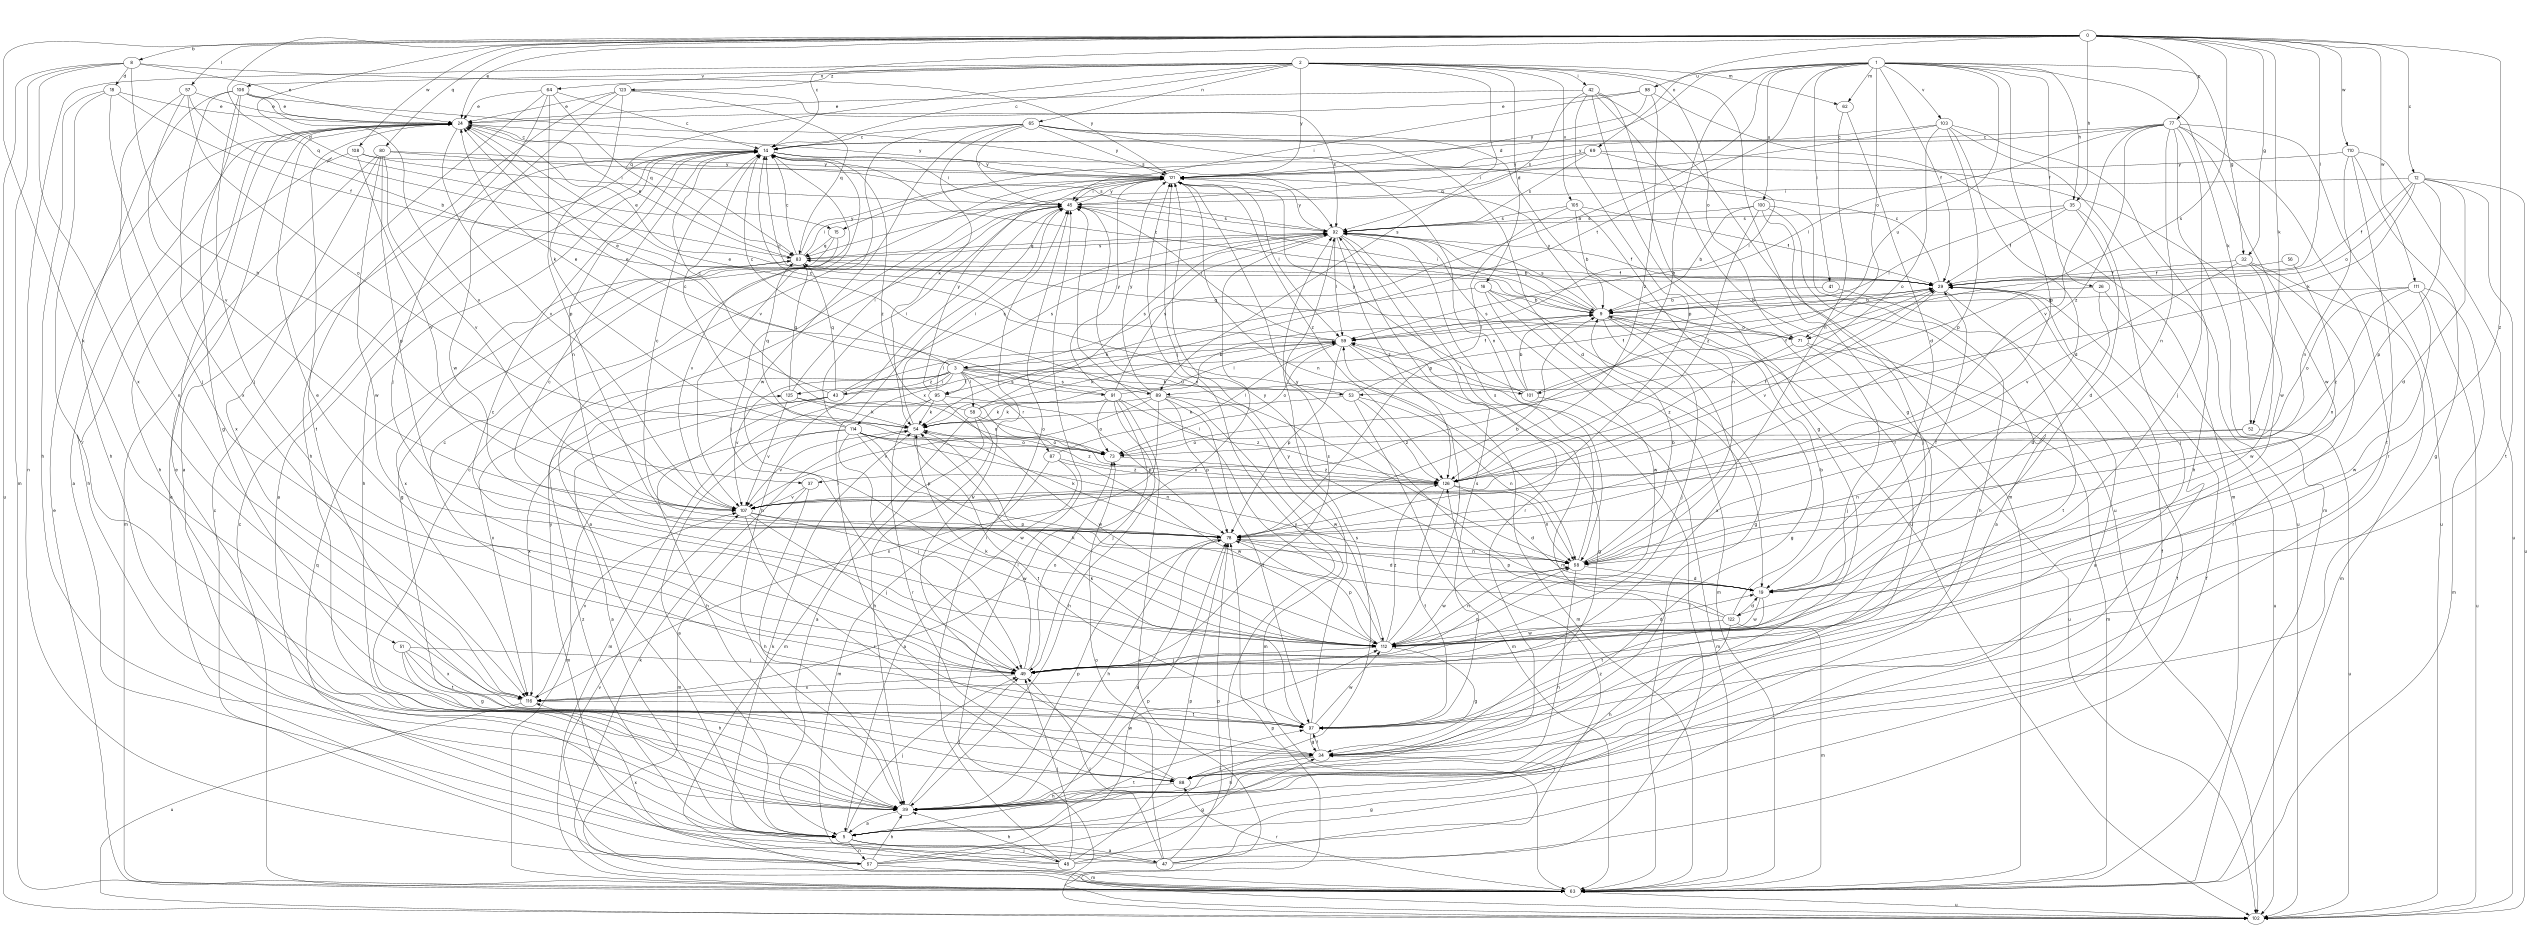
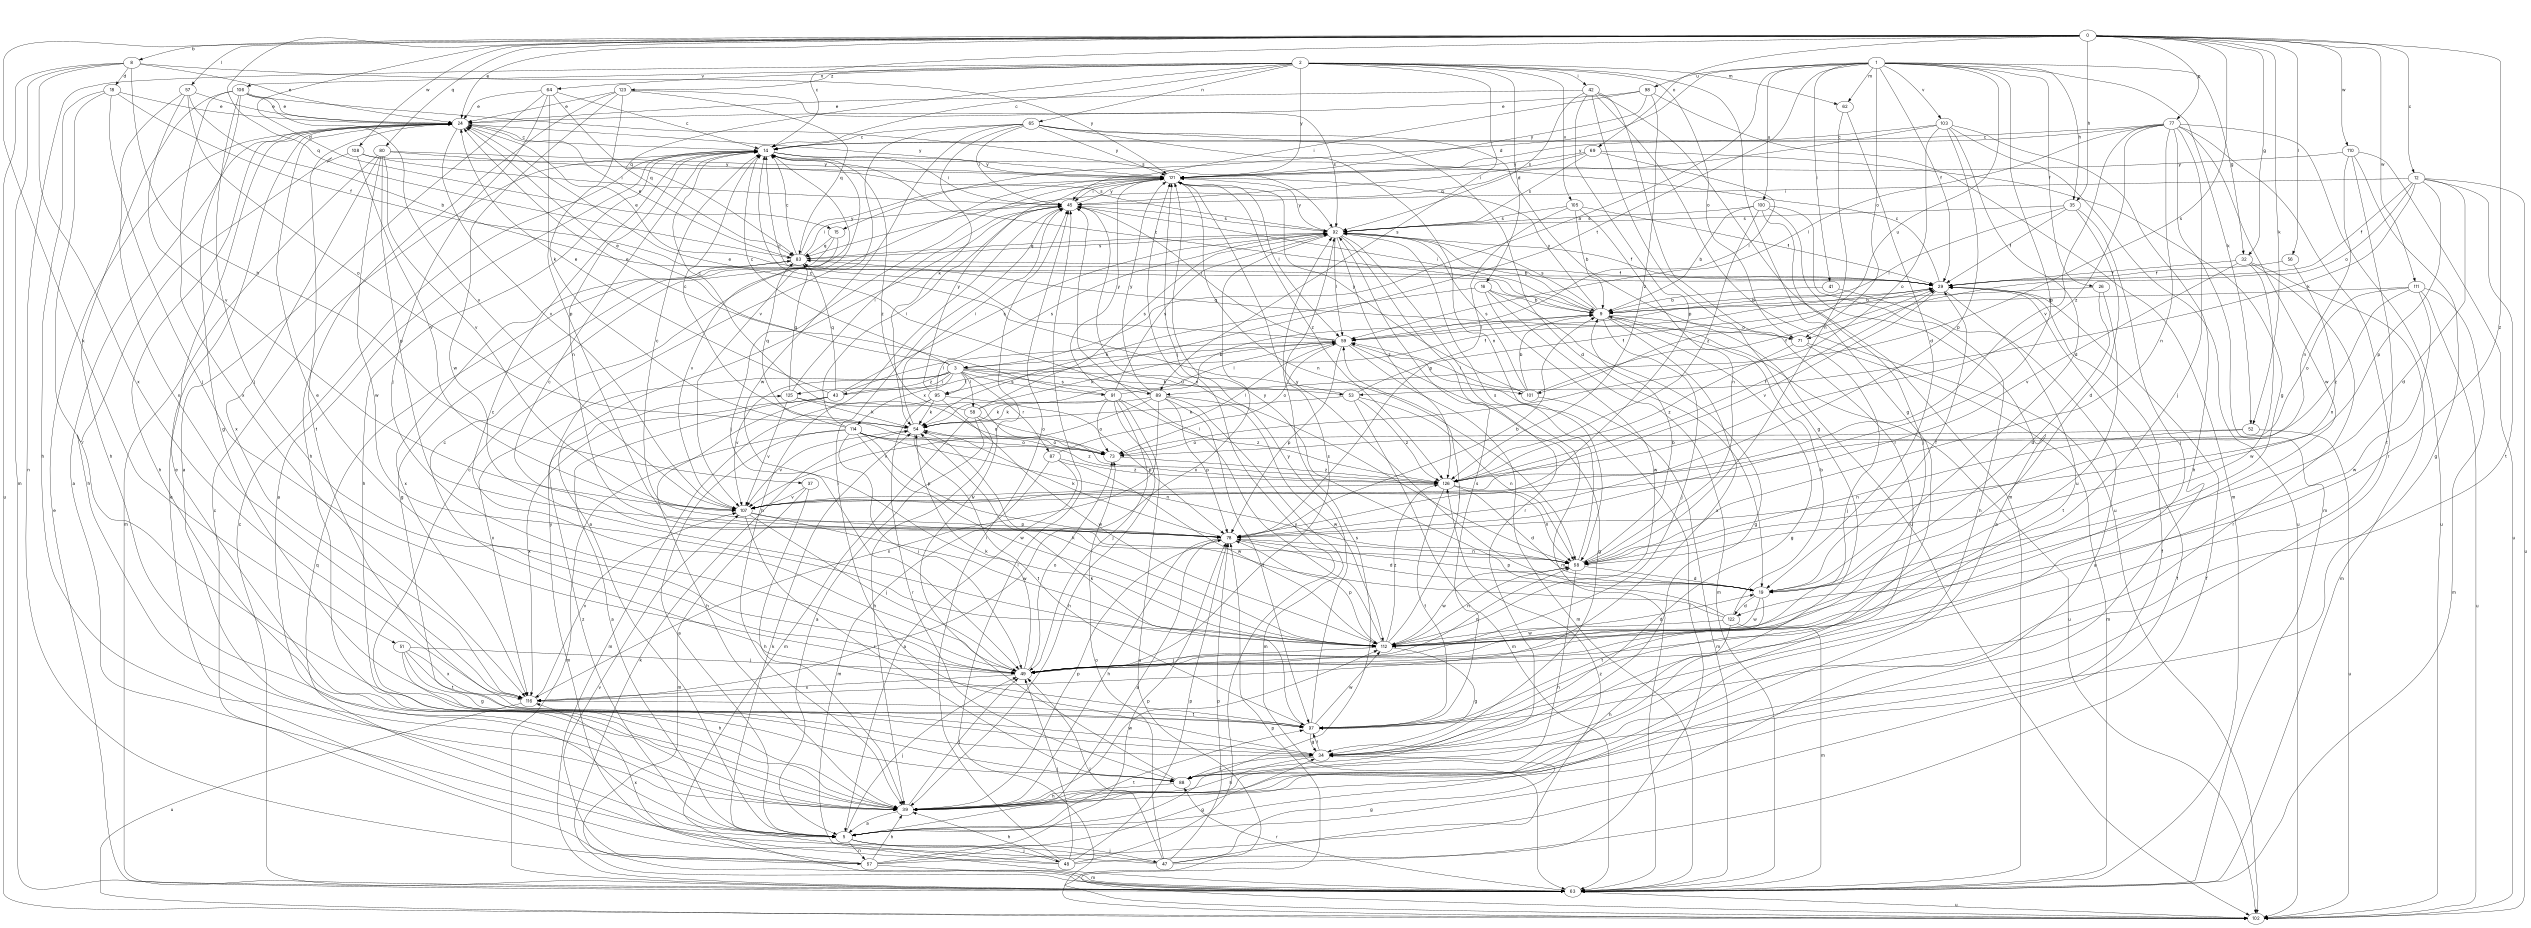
  strict digraph {
    fontname=Inter
    node [fontname=Inter]
    edge [fontname=Inter]
    0
    8
    12
    14
    15
    24
    32
    35
    51
    52
    56
    57
    69
    77
    80
    83
    89
    108
    110
    111
    122
    37
    121
    116
    18
    63
    102
    29
    71
    78
    53
    97
    45
    19
    5
    39
    68
    126
    34
    107
    112
    88
    49
    92
    59
    73
    9
    54
    1
    3
    26
    41
    62
    95
    98
    100
    101
    103
    43
    58
    87
    91
    114
    125
    2
    16
    42
    64
    65
    67
    105
    106
    123
    47
    48
    0 -> 8 [label=b]
    0 -> 12 [label=c]
    0 -> 14 [label=c]
    0 -> 15 [label=d]
    0 -> 24 [label=e]
    0 -> 32 [label=g]
    0 -> 35 [label=h]
    0 -> 51 [label=k]
    0 -> 52 [label=k]
-   0 -> 29 [label=l]
+   0 -> 56 [label=l]
    0 -> 57 [label=l]
    0 -> 69 [label=o]
    0 -> 77 [label=p]
    0 -> 80 [label=q]
    0 -> 83 [label=q]
    0 -> 89 [label=s]
    0 -> 108 [label=w]
    0 -> 110 [label=w]
    0 -> 111 [label=w]
    0 -> 122 [label=z]
    8 -> 24 [label=e]
    8 -> 37 [label=h]
    8 -> 121 [label=y]
    8 -> 116 [label=x]
    8 -> 18 [label=d]
    8 -> 63 [label=m]
    8 -> 102 [label=u]
    12 -> 102 [label=u]
    12 -> 29 [label=f]
    12 -> 71 [label=o]
    12 -> 78 [label=p]
    12 -> 53 [label=k]
    12 -> 97 [label=t]
    12 -> 45 [label=i]
    12 -> 19 [label=d]
    14 -> 121 [label=y]
    14 -> 45 [label=i]
    14 -> 5 [label=a]
    14 -> 39 [label=h]
    14 -> 68 [label=n]
    14 -> 126 [label=z]
    15 -> 83 [label=q]
    15 -> 34 [label=g]
    15 -> 107 [label=v]
    24 -> 14 [label=c]
    24 -> 121 [label=y]
    24 -> 97 [label=t]
    24 -> 5 [label=a]
    24 -> 39 [label=h]
    24 -> 107 [label=v]
    32 -> 63 [label=m]
    32 -> 29 [label=f]
    32 -> 107 [label=v]
    32 -> 112 [label=w]
    32 -> 88 [label=r]
    35 -> 29 [label=f]
    35 -> 19 [label=d]
    35 -> 49 [label=j]
    35 -> 92 [label=s]
    35 -> 59 [label=l]
    51 -> 116 [label=x]
    51 -> 97 [label=t]
    51 -> 39 [label=h]
    51 -> 34 [label=g]
    51 -> 49 [label=j]
    52 -> 102 [label=u]
    52 -> 68 [label=n]
    52 -> 73 [label=o]
    56 -> 29 [label=f]
    56 -> 68 [label=n]
    57 -> 24 [label=e]
    57 -> 116 [label=x]
    57 -> 107 [label=v]
    57 -> 73 [label=o]
    57 -> 9 [label=b]
    69 -> 121 [label=y]
    69 -> 45 [label=i]
-   69 -> 112 [label=w]
+   69 -> 112 [label=g]
    69 -> 92 [label=s]
    69 -> 59 [label=l]
    77 -> 14 [label=c]
    77 -> 121 [label=y]
    77 -> 63 [label=m]
    77 -> 102 [label=u]
    77 -> 68 [label=n]
    77 -> 126 [label=z]
    77 -> 107 [label=v]
    77 -> 112 [label=w]
    77 -> 88 [label=r]
    77 -> 49 [label=j]
    77 -> 59 [label=l]
    80 -> 121 [label=y]
    80 -> 116 [label=x]
    80 -> 63 [label=m]
    80 -> 78 [label=p]
    80 -> 107 [label=v]
    80 -> 112 [label=w]
    80 -> 92 [label=s]
    83 -> 14 [label=c]
    83 -> 24 [label=e]
    83 -> 121 [label=y]
    83 -> 116 [label=x]
    83 -> 29 [label=f]
    83 -> 45 [label=i]
    83 -> 92 [label=s]
    89 -> 24 [label=e]
    89 -> 121 [label=y]
    89 -> 116 [label=x]
    89 -> 63 [label=m]
    89 -> 78 [label=p]
    89 -> 97 [label=t]
    89 -> 107 [label=v]
    89 -> 112 [label=w]
    89 -> 54 [label=k]
    108 -> 121 [label=y]
    108 -> 45 [label=i]
    108 -> 39 [label=h]
    108 -> 107 [label=v]
    110 -> 121 [label=y]
    110 -> 102 [label=u]
    110 -> 97 [label=t]
    110 -> 68 [label=n]
    110 -> 34 [label=g]
    111 -> 63 [label=m]
    111 -> 102 [label=u]
    111 -> 126 [label=z]
    111 -> 112 [label=w]
    111 -> 73 [label=o]
    111 -> 9 [label=b]
    122 -> 14 [label=c]
    122 -> 121 [label=y]
    122 -> 63 [label=m]
-   122 -> 19 [label=d]
+   19 -> 122 [label=d]
    122 -> 39 [label=h]
    122 -> 112 [label=w]
    122 -> 9 [label=b]
    37 -> 63 [label=m]
    37 -> 39 [label=h]
    37 -> 107 [label=v]
    121 -> 45 [label=i]
    121 -> 68 [label=n]
    121 -> 126 [label=z]
    121 -> 49 [label=j]
    121 -> 59 [label=l]
    116 -> 102 [label=u]
    116 -> 97 [label=t]
    116 -> 107 [label=v]
    18 -> 24 [label=e]
    18 -> 29 [label=f]
    18 -> 39 [label=h]
    18 -> 88 [label=r]
    18 -> 49 [label=j]
    63 -> 14 [label=c]
    63 -> 24 [label=e]
    63 -> 102 [label=u]
    63 -> 88 [label=r]
    63 -> 54 [label=k]
    102 -> 78 [label=p]
    102 -> 45 [label=i]
    29 -> 14 [label=c]
    29 -> 24 [label=e]
    29 -> 97 [label=t]
    29 -> 107 [label=v]
    29 -> 9 [label=b]
    71 -> 83 [label=q]
    71 -> 63 [label=m]
    71 -> 126 [label=z]
    71 -> 49 [label=j]
    78 -> 14 [label=c]
    78 -> 19 [label=d]
    78 -> 5 [label=a]
    78 -> 39 [label=h]
    78 -> 68 [label=n]
    78 -> 9 [label=b]
    78 -> 54 [label=k]
    53 -> 14 [label=c]
    53 -> 63 [label=m]
    53 -> 29 [label=f]
    53 -> 68 [label=n]
    53 -> 126 [label=z]
    53 -> 54 [label=k]
    97 -> 14 [label=c]
    97 -> 121 [label=y]
    97 -> 34 [label=g]
    97 -> 112 [label=w]
    97 -> 92 [label=s]
    97 -> 54 [label=k]
    45 -> 121 [label=y]
    45 -> 5 [label=a]
    45 -> 39 [label=h]
    45 -> 68 [label=n]
    45 -> 92 [label=s]
    19 -> 121 [label=y]
    19 -> 29 [label=f]
    19 -> 78 [label=p]
    19 -> 97 [label=t]
    19 -> 112 [label=w]
    5 -> 97 [label=t]
    5 -> 49 [label=j]
    5 -> 92 [label=s]
    5 -> 125 [label=z]
    5 -> 67 [label=n]
-   5 -> 47 [label=a]
+   5 -> 47 [label=j]
    5 -> 48 [label=j]
    39 -> 24 [label=e]
    39 -> 29 [label=f]
    39 -> 78 [label=p]
    39 -> 5 [label=a]
    39 -> 112 [label=w]
    39 -> 49 [label=j]
    68 -> 19 [label=d]
    68 -> 39 [label=h]
    68 -> 112 [label=w]
    68 -> 92 [label=s]
    68 -> 9 [label=b]
    126 -> 29 [label=f]
    126 -> 97 [label=t]
    126 -> 19 [label=d]
    126 -> 68 [label=n]
    126 -> 107 [label=v]
    34 -> 97 [label=t]
    34 -> 45 [label=i]
    34 -> 39 [label=h]
    34 -> 88 [label=r]
    107 -> 78 [label=p]
    107 -> 112 [label=w]
    107 -> 88 [label=r]
    107 -> 49 [label=j]
    112 -> 78 [label=p]
    112 -> 45 [label=i]
    112 -> 19 [label=d]
    112 -> 68 [label=n]
    112 -> 126 [label=z]
    112 -> 34 [label=g]
    112 -> 49 [label=j]
    112 -> 59 [label=l]
    112 -> 54 [label=k]
    88 -> 14 [label=c]
    88 -> 45 [label=i]
    88 -> 39 [label=h]
    49 -> 14 [label=c]
    49 -> 24 [label=e]
    49 -> 116 [label=x]
    49 -> 68 [label=n]
    49 -> 92 [label=s]
    49 -> 73 [label=o]
    49 -> 54 [label=k]
    92 -> 83 [label=q]
    92 -> 121 [label=y]
    92 -> 116 [label=x]
    92 -> 63 [label=m]
    92 -> 29 [label=f]
    92 -> 126 [label=z]
    92 -> 88 [label=r]
    92 -> 59 [label=l]
    92 -> 9 [label=b]
    59 -> 14 [label=c]
    59 -> 63 [label=m]
    59 -> 78 [label=p]
    59 -> 45 [label=i]
    59 -> 34 [label=g]
    59 -> 73 [label=o]
    59 -> 54 [label=k]
    59 -> 3 [label=j]
    73 -> 126 [label=z]
    9 -> 14 [label=c]
    9 -> 121 [label=y]
    9 -> 116 [label=x]
    9 -> 102 [label=u]
    9 -> 71 [label=o]
    9 -> 45 [label=i]
    9 -> 34 [label=g]
    9 -> 49 [label=j]
    9 -> 92 [label=s]
    9 -> 59 [label=l]
    54 -> 83 [label=q]
    54 -> 97 [label=t]
    54 -> 45 [label=i]
    54 -> 107 [label=v]
    54 -> 73 [label=o]
    1 -> 15 [label=d]
    1 -> 32 [label=g]
    1 -> 35 [label=h]
    1 -> 52 [label=k]
-   1 -> 37 [label=h]
    1 -> 29 [label=f]
    1 -> 71 [label=o]
    1 -> 78 [label=p]
    1 -> 3 [label=a]
    1 -> 26 [label=f]
    1 -> 41 [label=i]
    1 -> 62 [label=m]
    1 -> 95 [label=t]
    1 -> 98 [label=u]
    1 -> 100 [label=u]
    1 -> 101 [label=u]
    1 -> 103 [label=v]
    3 -> 14 [label=c]
    3 -> 24 [label=e]
    3 -> 89 [label=s]
    3 -> 116 [label=x]
    3 -> 53 [label=k]
    3 -> 107 [label=v]
    3 -> 95 [label=t]
    3 -> 101 [label=u]
    3 -> 43 [label=i]
    3 -> 58 [label=l]
    3 -> 87 [label=r]
    3 -> 91 [label=s]
    3 -> 114 [label=x]
    3 -> 125 [label=z]
-   26 -> 102 [label=u]
+   26 -> 49 [label=u]
    26 -> 19 [label=d]
    26 -> 9 [label=b]
    41 -> 5 [label=a]
    41 -> 9 [label=b]
    62 -> 19 [label=d]
    62 -> 68 [label=n]
    95 -> 121 [label=y]
    95 -> 63 [label=m]
    95 -> 78 [label=p]
    95 -> 112 [label=w]
    95 -> 88 [label=r]
    95 -> 92 [label=s]
    95 -> 54 [label=k]
    98 -> 24 [label=e]
    98 -> 121 [label=y]
    98 -> 63 [label=m]
    98 -> 45 [label=i]
    98 -> 126 [label=z]
    100 -> 5 [label=a]
    100 -> 39 [label=h]
    100 -> 126 [label=z]
    100 -> 49 [label=j]
    100 -> 92 [label=s]
    100 -> 9 [label=b]
    101 -> 121 [label=y]
    101 -> 63 [label=m]
    101 -> 29 [label=f]
    101 -> 92 [label=s]
    101 -> 59 [label=l]
    101 -> 9 [label=b]
    103 -> 14 [label=c]
    103 -> 83 [label=q]
    103 -> 102 [label=u]
    103 -> 78 [label=p]
    103 -> 19 [label=d]
    103 -> 39 [label=h]
    103 -> 73 [label=o]
    43 -> 24 [label=e]
    43 -> 83 [label=q]
    43 -> 116 [label=x]
    43 -> 29 [label=f]
    43 -> 5 [label=a]
    43 -> 39 [label=h]
    43 -> 92 [label=s]
    43 -> 59 [label=l]
    58 -> 14 [label=c]
    58 -> 63 [label=m]
    58 -> 5 [label=a]
    58 -> 39 [label=h]
    58 -> 92 [label=s]
    58 -> 59 [label=l]
    58 -> 73 [label=o]
    87 -> 63 [label=m]
    87 -> 5 [label=a]
    87 -> 126 [label=z]
    87 -> 112 [label=w]
    87 -> 59 [label=l]
    91 -> 24 [label=e]
    91 -> 121 [label=y]
    91 -> 102 [label=u]
    91 -> 39 [label=h]
    91 -> 126 [label=z]
    91 -> 49 [label=j]
    91 -> 92 [label=s]
    91 -> 73 [label=o]
    91 -> 9 [label=b]
    91 -> 54 [label=k]
    114 -> 14 [label=c]
    114 -> 63 [label=m]
    114 -> 78 [label=p]
    114 -> 45 [label=i]
    114 -> 5 [label=a]
    114 -> 68 [label=n]
    114 -> 126 [label=z]
    114 -> 112 [label=w]
    114 -> 49 [label=j]
    114 -> 73 [label=o]
    125 -> 83 [label=q]
    125 -> 45 [label=i]
    125 -> 107 [label=v]
    125 -> 73 [label=o]
    125 -> 54 [label=k]
    2 -> 14 [label=c]
    2 -> 83 [label=q]
    2 -> 89 [label=s]
    2 -> 121 [label=y]
    2 -> 71 [label=o]
    2 -> 34 [label=g]
    2 -> 62 [label=m]
    2 -> 16 [label=d]
    2 -> 42 [label=i]
    2 -> 64 [label=n]
    2 -> 65 [label=n]
    2 -> 67 [label=n]
    2 -> 105 [label=v]
    2 -> 106 [label=v]
    2 -> 123 [label=z]
    16 -> 63 [label=m]
    16 -> 34 [label=g]
    16 -> 112 [label=w]
    16 -> 9 [label=b]
    16 -> 54 [label=k]
    42 -> 24 [label=e]
    42 -> 63 [label=m]
    42 -> 102 [label=u]
    42 -> 78 [label=p]
    42 -> 34 [label=g]
    42 -> 88 [label=r]
    42 -> 92 [label=s]
    64 -> 14 [label=c]
    64 -> 24 [label=e]
    64 -> 83 [label=q]
    64 -> 78 [label=p]
    64 -> 5 [label=a]
    64 -> 49 [label=j]
    65 -> 14 [label=c]
    65 -> 121 [label=y]
    65 -> 102 [label=u]
    65 -> 45 [label=i]
    65 -> 19 [label=d]
    65 -> 68 [label=n]
    65 -> 107 [label=v]
    65 -> 112 [label=w]
    65 -> 54 [label=k]
    67 -> 14 [label=c]
    67 -> 121 [label=y]
    67 -> 63 [label=m]
    67 -> 29 [label=f]
    67 -> 78 [label=p]
    67 -> 39 [label=h]
    67 -> 34 [label=g]
    67 -> 107 [label=v]
    105 -> 29 [label=f]
    105 -> 78 [label=p]
    105 -> 68 [label=n]
    105 -> 92 [label=s]
    105 -> 9 [label=b]
    106 -> 24 [label=e]
    106 -> 116 [label=x]
    106 -> 39 [label=h]
    106 -> 34 [label=g]
    106 -> 107 [label=v]
    106 -> 49 [label=j]
    106 -> 92 [label=s]
    123 -> 24 [label=e]
    123 -> 83 [label=q]
    123 -> 39 [label=h]
    123 -> 112 [label=w]
    123 -> 92 [label=s]
    123 -> 54 [label=k]
    47 -> 24 [label=e]
    47 -> 116 [label=x]
    47 -> 78 [label=p]
    47 -> 126 [label=z]
    47 -> 34 [label=g]
    47 -> 49 [label=j]
    47 -> 59 [label=l]
    47 -> 73 [label=o]
    48 -> 83 [label=q]
    48 -> 121 [label=y]
    48 -> 29 [label=f]
    48 -> 78 [label=p]
    48 -> 45 [label=i]
    48 -> 39 [label=h]
    48 -> 49 [label=j]
    48 -> 54 [label=k]
  }
